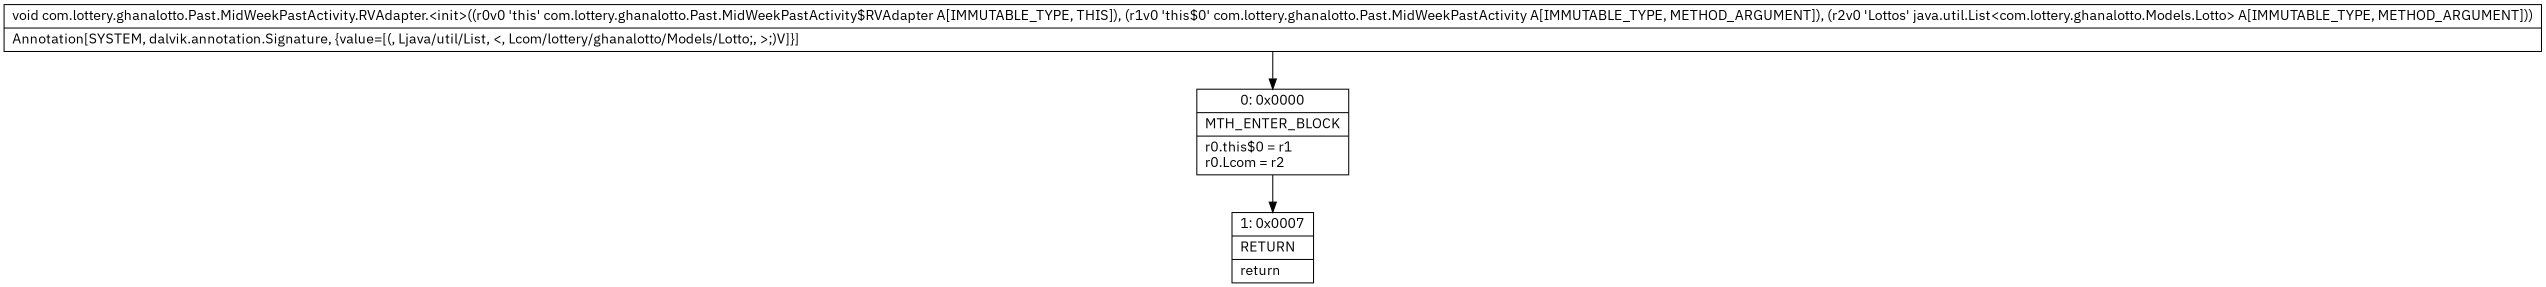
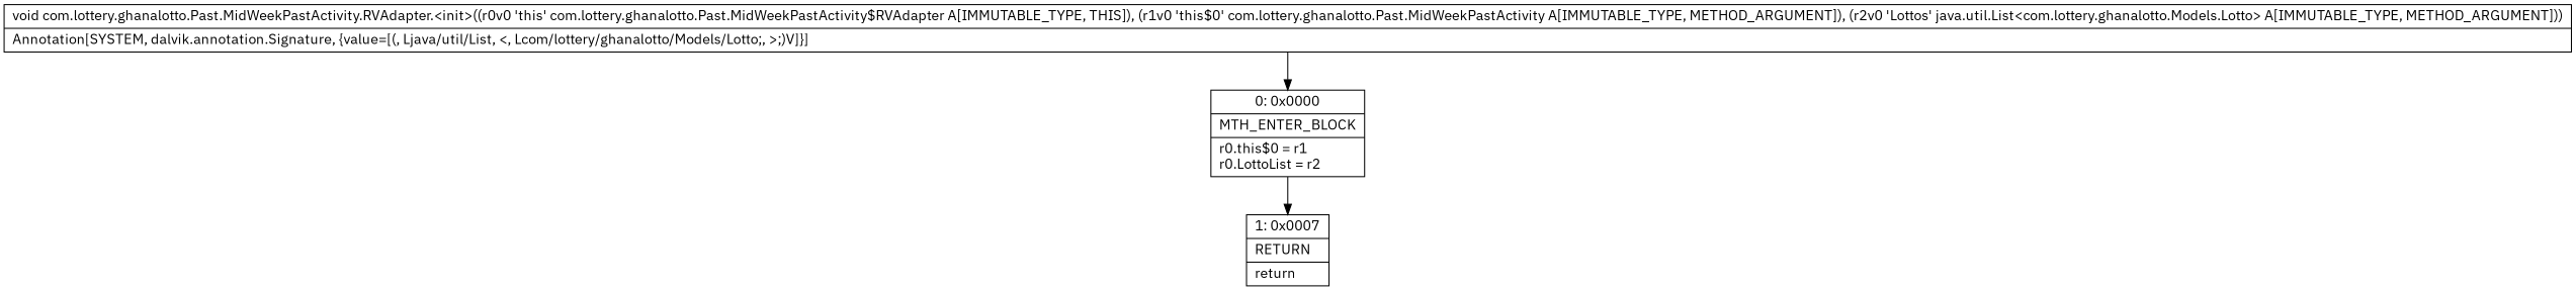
  digraph {
    fontname="IBM Plex Sans"
    node [shape=record fontname="IBM Plex Sans"]
    edge [fontname="IBM Plex Sans"]
-   n1 [label="{0\:\ 0x0000|MTH_ENTER_BLOCK\l|r0.this$0 = r1\lr0.Lcom = r2\l}"]
+   n1 [label="{0\:\ 0x0000|MTH_ENTER_BLOCK\l|r0.this$0 = r1\lr0.LottoList = r2\l}"]
    n2 [label="{1\:\ 0x0007|RETURN\l|return\l}"]
    n3 [label="{void com.lottery.ghanalotto.Past.MidWeekPastActivity.RVAdapter.\<init\>((r0v0 'this' com.lottery.ghanalotto.Past.MidWeekPastActivity$RVAdapter A[IMMUTABLE_TYPE, THIS]), (r1v0 'this$0' com.lottery.ghanalotto.Past.MidWeekPastActivity A[IMMUTABLE_TYPE, METHOD_ARGUMENT]), (r2v0 'Lottos' java.util.List\<com.lottery.ghanalotto.Models.Lotto\> A[IMMUTABLE_TYPE, METHOD_ARGUMENT]))  | Annotation[SYSTEM, dalvik.annotation.Signature, \{value=[(, Ljava\/util\/List, \<, Lcom\/lottery\/ghanalotto\/Models\/Lotto;, \>;)V]\}]\l}"]
    n1 -> n2
    n3 -> n1
  }
